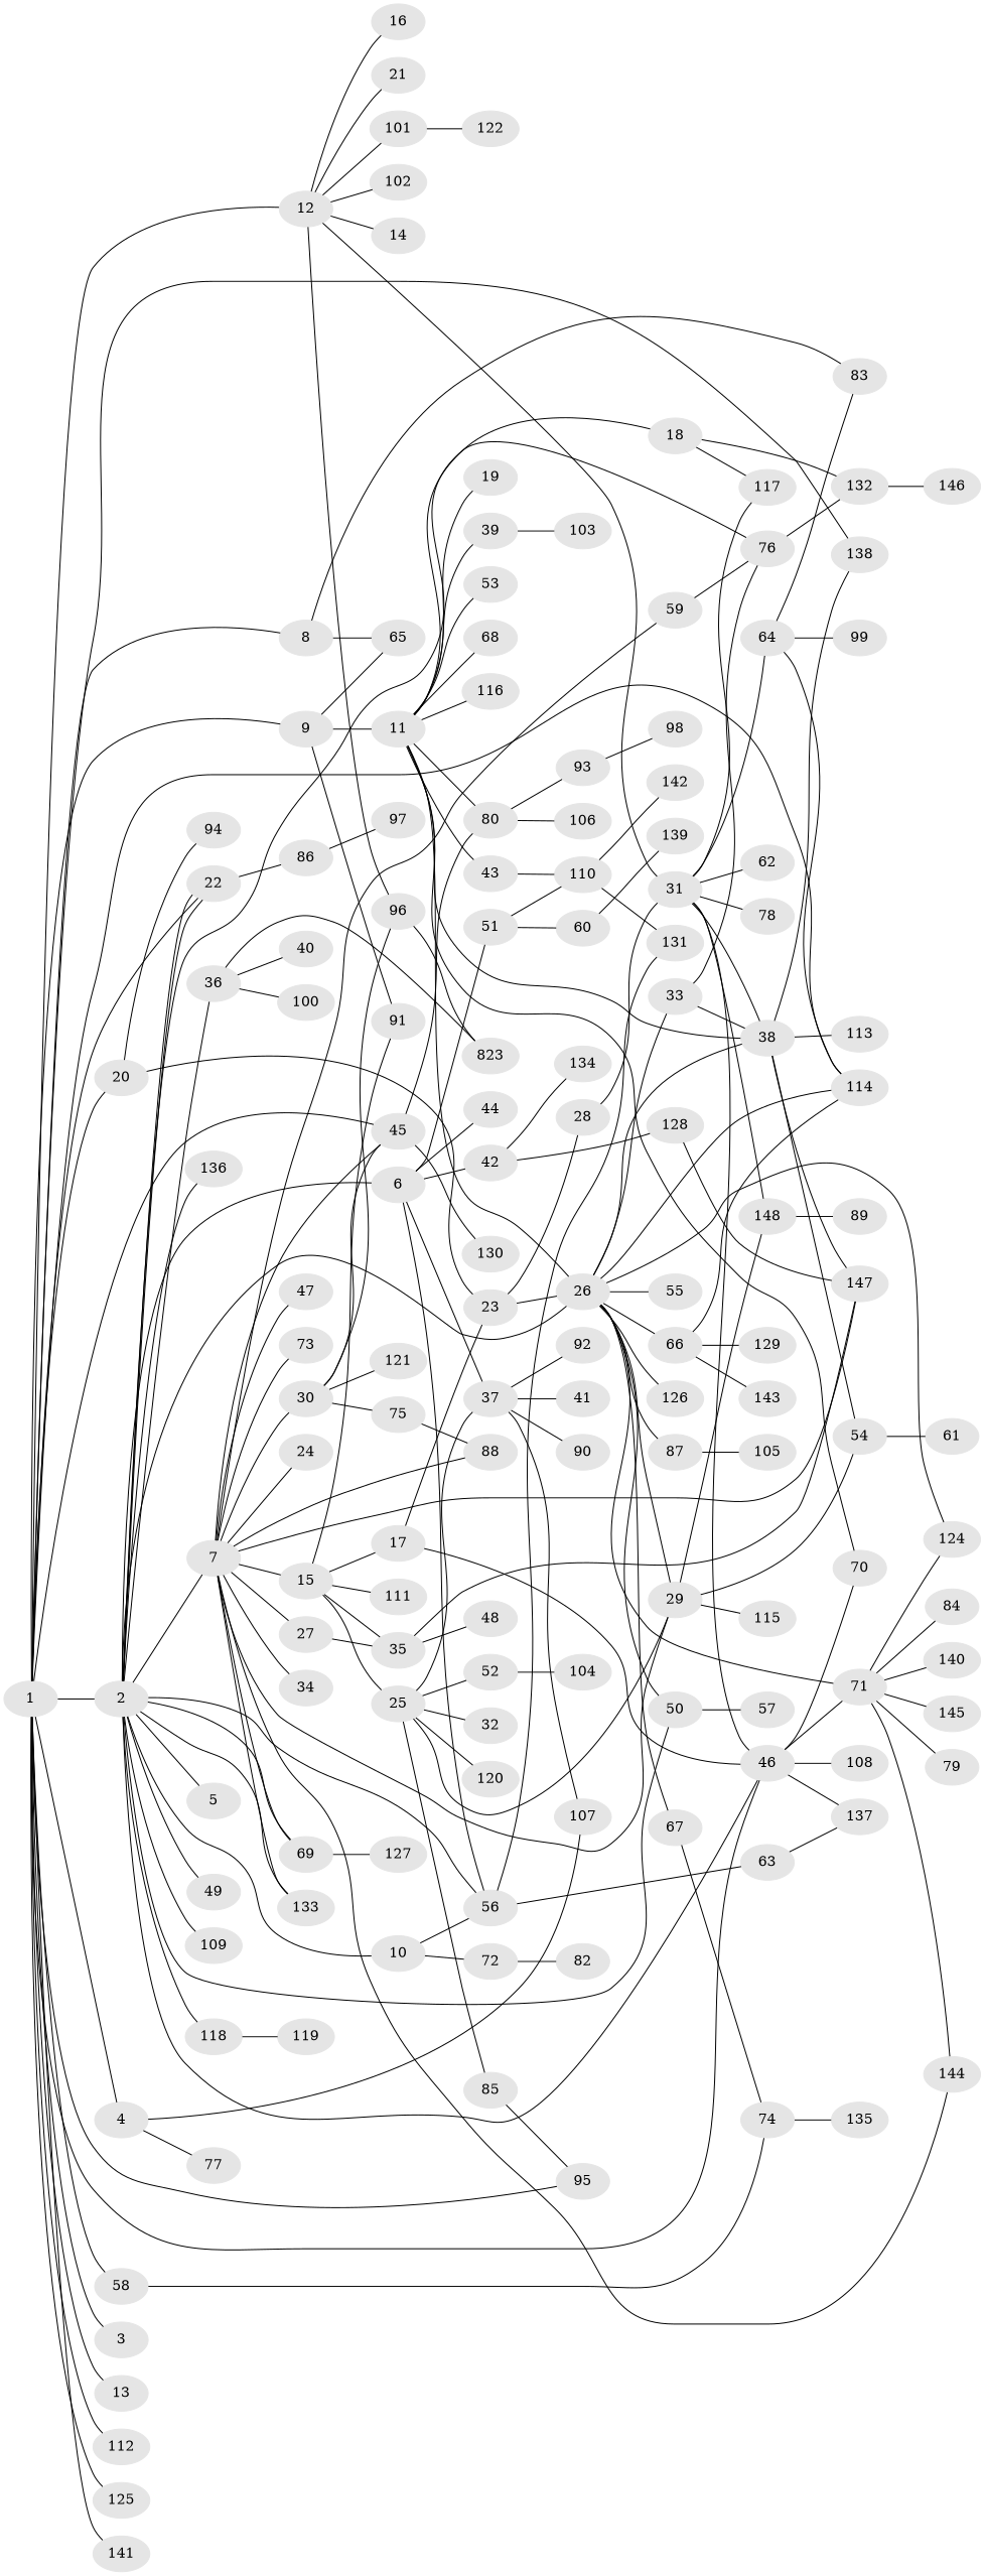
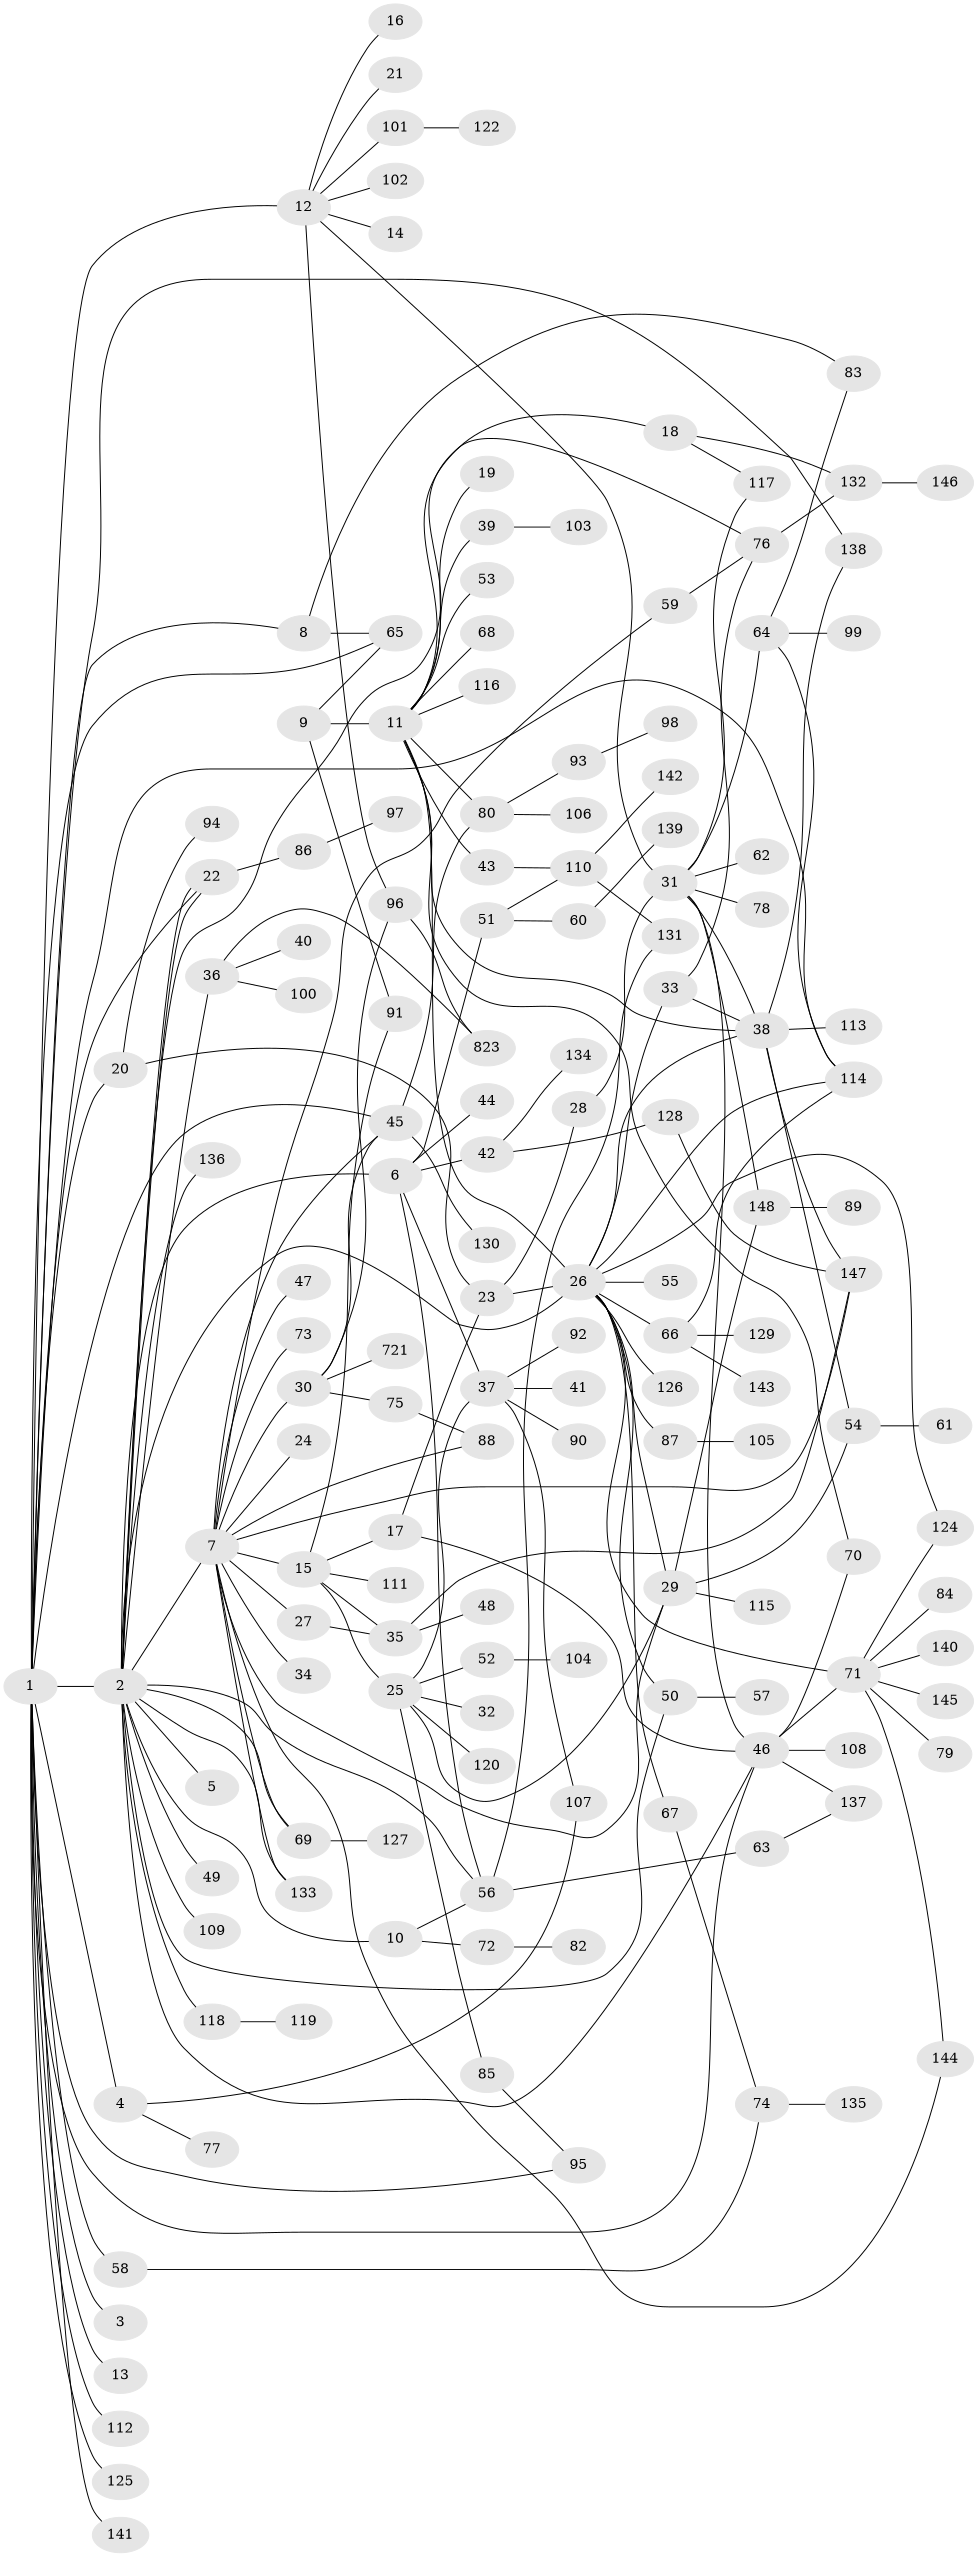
  graph {
    rankdir=LR
    node [color=gray90 style=filled]
    1
    2
    3
    4
    8
    9
    12
    13
    20
    22
    45
    46
    58
    95
    112
    114
    125
    138
    141
    5
    6
    7
    10
    26
    36
    49
    50
    56
    69
    76
    109
    118
    133
    136
    77
    107
    65
    83
    11
    91
    14
    16
    21
    31
    96
    101
    102
    23
    94
    86
    80
    130
    70
    71
    108
    137
    74
    37
    42
    44
    51
    15
    24
    27
    29
    30
    34
    47
    59
    73
    88
    144
    147
    72
    38
    33
    55
    66
    67
    87
    124
    126
    40
    100
    n85 [label=823]
    57
    63
    131
    127
    132
    119
    41
    90
    92
    128
    134
    110
    60
    17
    25
    35
    111
    54
    115
    148
    75
-   121
+   121 [label=721]
    18
    19
    39
    43
    53
    68
    116
    82
    117
    113
    103
    93
    106
    62
    64
    78
    122
    32
    52
    85
    120
    48
    28
    146
    97
    104
    129
    143
    79
    84
    140
    145
    105
    61
    89
    99
    142
    139
    135
    98
    1 -- 2
    1 -- 3
    1 -- 4
    1 -- 8
-   1 -- 9
+   1 -- 65
    1 -- 12
    1 -- 13
    1 -- 20
    1 -- 22
    1 -- 45
    1 -- 46
    1 -- 58
    1 -- 95
    1 -- 112
    1 -- 114
    1 -- 125
    1 -- 138
    1 -- 141
    2 -- 22
    2 -- 22
    2 -- 46
    2 -- 5
    2 -- 6
    2 -- 7
    2 -- 10
    2 -- 26
    2 -- 36
    2 -- 49
    2 -- 50
    2 -- 56
    2 -- 69
    2 -- 76
    2 -- 109
    2 -- 118
    2 -- 133
    2 -- 136
    4 -- 77
    4 -- 107
    8 -- 65
    8 -- 83
    9 -- 65
    9 -- 11
    9 -- 91
    12 -- 14
    12 -- 16
    12 -- 21
    12 -- 31
    12 -- 96
    12 -- 101
    12 -- 102
    20 -- 23
    20 -- 94
    22 -- 86
    45 -- 80
    45 -- 130
    46 -- 70
    46 -- 71
    46 -- 108
    46 -- 137
    58 -- 74
    6 -- 56
    6 -- 37
    6 -- 42
    6 -- 44
    6 -- 51
    7 -- 45
    7 -- 69
    7 -- 133
    7 -- 15
    7 -- 24
    7 -- 27
    7 -- 29
    7 -- 30
    7 -- 34
    7 -- 47
    7 -- 59
    7 -- 73
    7 -- 88
    7 -- 144
    7 -- 147
    10 -- 56
    10 -- 72
    26 -- 114
    26 -- 50
    26 -- 71
    26 -- 29
    26 -- 38
    26 -- 33
    26 -- 55
    26 -- 66
    26 -- 67
    26 -- 87
    26 -- 124
    26 -- 126
    36 -- 40
    36 -- 100
    36 -- n85
    50 -- 57
    56 -- 63
    56 -- 131
    69 -- 127
    76 -- 132
    118 -- 119
    11 -- 26
    11 -- 80
    11 -- 70
    11 -- 38
    11 -- 18
    11 -- 19
    11 -- 39
    11 -- 43
    11 -- 53
    11 -- 68
    11 -- 116
    31 -- 46
    31 -- 38
    31 -- 148
    31 -- 117
    31 -- 62
    31 -- 64
    31 -- 78
    96 -- n85
    101 -- 122
    23 -- 26
    23 -- 28
    86 -- 97
    80 -- 93
    80 -- 106
    71 -- 144
    71 -- 124
    71 -- 79
    71 -- 84
    71 -- 140
    71 -- 145
    74 -- 135
    37 -- 107
    37 -- 41
    37 -- 90
    37 -- 92
    42 -- 128
    42 -- 134
    51 -- 110
    51 -- 60
    15 -- 91
    15 -- 17
    15 -- 25
    15 -- 35
    15 -- 111
    27 -- 35
    29 -- 54
    29 -- 115
    29 -- 148
    30 -- 45
    30 -- 96
    30 -- 75
    30 -- 121
    59 -- 76
    72 -- 82
    38 -- 138
    38 -- 147
    38 -- 54
    38 -- 113
    33 -- 76
    33 -- 38
    66 -- 114
    66 -- 129
    66 -- 143
    67 -- 74
    87 -- 105
    63 -- 137
    132 -- 146
    128 -- 147
    110 -- 131
    110 -- 142
    60 -- 139
    17 -- 46
    17 -- 23
    25 -- 37
    25 -- 29
    25 -- 32
    25 -- 52
    25 -- 85
    25 -- 120
    35 -- 147
    35 -- 48
    54 -- 61
    148 -- 89
    75 -- 88
    18 -- 132
    18 -- 117
    39 -- 103
    43 -- 110
    93 -- 98
    64 -- 114
    64 -- 83
    64 -- 99
    52 -- 104
    85 -- 95
    28 -- 31
  }
